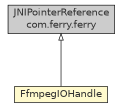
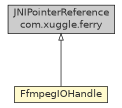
  digraph {
    rankdir=TB
    ranksep=1
    node [fontcolor=grey20 fontname=Helvetica fontsize=15.0 shape=plaintext]
-   n1 [label=<<table border="0" cellborder="1" cellspacing="0" cellpadding="2" port="p" bgcolor="grey80" href="../../ferry/JNIPointerReference.html"> 		<tr><td><table border="0" cellspacing="0" cellpadding="1"> 			<tr><td> JNIPointerReference </td></tr> 			<tr><td> com.ferry.ferry </td></tr> 		</table></td></tr> 		</table>>]
+   n1 [label=<<table border="0" cellborder="1" cellspacing="0" cellpadding="2" port="p" bgcolor="grey80" href="../../ferry/JNIPointerReference.html"> 		<tr><td><table border="0" cellspacing="0" cellpadding="1"> 			<tr><td> JNIPointerReference </td></tr> 			<tr><td> com.xuggle.ferry </td></tr> 		</table></td></tr> 		</table>>]
    n2 [label=<<table border="0" cellborder="1" cellspacing="0" cellpadding="2" port="p" bgcolor="lemonChiffon" href="./FfmpegIOHandle.html"> 		<tr><td><table border="0" cellspacing="0" cellpadding="1"> 			<tr><td> FfmpegIOHandle </td></tr> 		</table></td></tr> 		</table>>]
    n1 -> n2 [arrowtail=empty dir=back fontname=Helvetica fontsize=10 headport=p labelfontname=Helvetica labelfontsize=10 tailport=p]
  }
